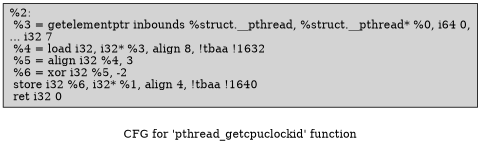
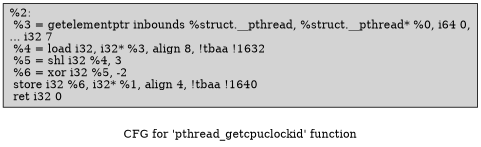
  digraph {
    label="CFG for 'pthread_getcpuclockid' function"
-   n1 [label="{%2:\l  %3 = getelementptr inbounds %struct.__pthread, %struct.__pthread* %0, i64 0,\l... i32 7\l  %4 = load i32, i32* %3, align 8, !tbaa !1632\l  %5 = align i32 %4, 3\l  %6 = xor i32 %5, -2\l  store i32 %6, i32* %1, align 4, !tbaa !1640\l  ret i32 0\l}" shape=record style=filled fillcolor=lightgrey]
+   n1 [label="{%2:\l  %3 = getelementptr inbounds %struct.__pthread, %struct.__pthread* %0, i64 0,\l... i32 7\l  %4 = load i32, i32* %3, align 8, !tbaa !1632\l  %5 = shl i32 %4, 3\l  %6 = xor i32 %5, -2\l  store i32 %6, i32* %1, align 4, !tbaa !1640\l  ret i32 0\l}" shape=record style=filled fillcolor=lightgrey]
  }
